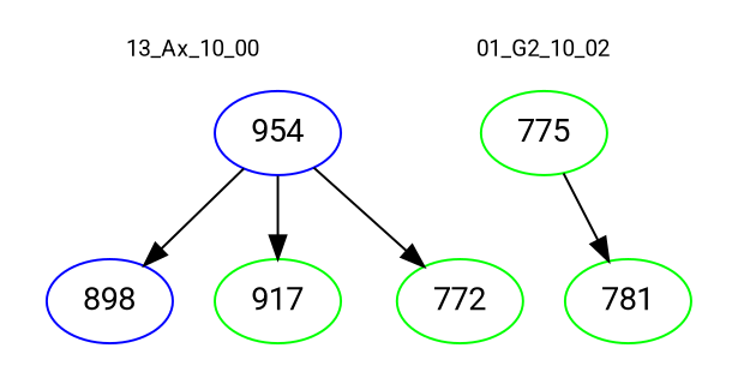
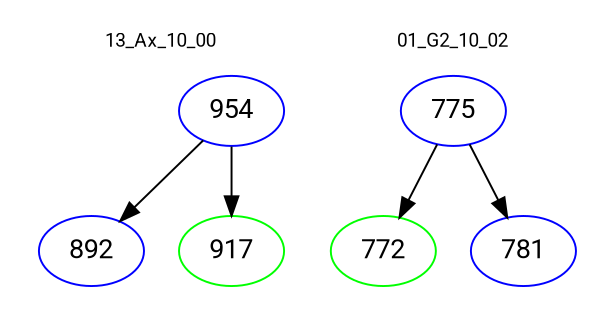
  digraph {
    fontname=Roboto
    node [color=blue fontname=Roboto]
    edge [color=black fontname=Roboto]
    n1 [label=954]
-   n2 [label=898]
+   n2 [label=892]
    n3 [color=green label=917]
-   n4 [color=green label=775]
+   n4 [label=775]
    n5 [color=green label=772]
-   n6 [color=green label=781]
+   n6 [label=781]
    subgraph cluster_1 {
      color=white
      fontsize=10
      label="13_Ax_10_00"
      n1
      n2
      n3
    }
    subgraph cluster_2 {
      color=white
      fontsize=10
      label="01_G2_10_02"
      n4
      n5
      n6
    }
    n1 -> n2
    n1 -> n3
-   n1 -> n5
+   n4 -> n5
    n4 -> n6
  }
